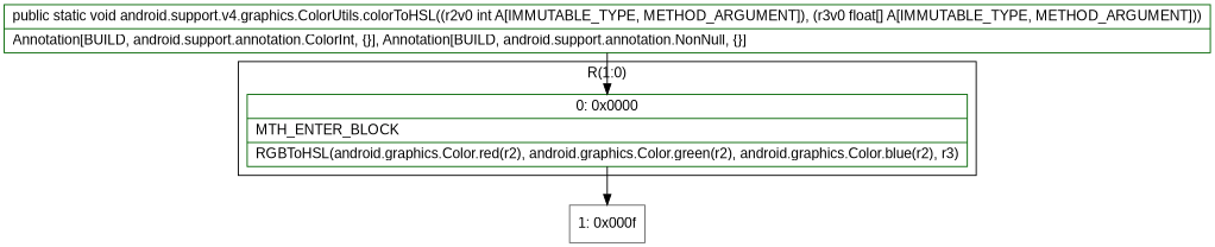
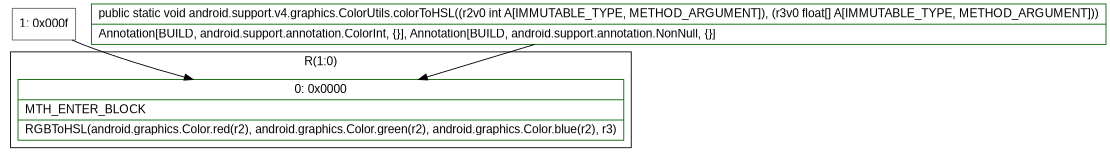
  digraph {
    fontname="Liberation Sans"
    node [color=darkgreen shape=record fontname="Liberation Sans"]
    edge [fontname="Liberation Sans"]
    n1 [label="{0\:\ 0x0000|MTH_ENTER_BLOCK\l|RGBToHSL(android.graphics.Color.red(r2), android.graphics.Color.green(r2), android.graphics.Color.blue(r2), r3)\l}"]
    n2 [color=gray40 label="{1\:\ 0x000f}"]
    n3 [label="{public static void android.support.v4.graphics.ColorUtils.colorToHSL((r2v0 int A[IMMUTABLE_TYPE, METHOD_ARGUMENT]), (r3v0 float[] A[IMMUTABLE_TYPE, METHOD_ARGUMENT]))  | Annotation[BUILD, android.support.annotation.ColorInt, \{\}], Annotation[BUILD, android.support.annotation.NonNull, \{\}]\l}"]
    subgraph cluster_1 {
      label="R(1:0)"
      n1
    }
-   n1 -> n2
+   n2 -> n1
    n3 -> n1
  }
